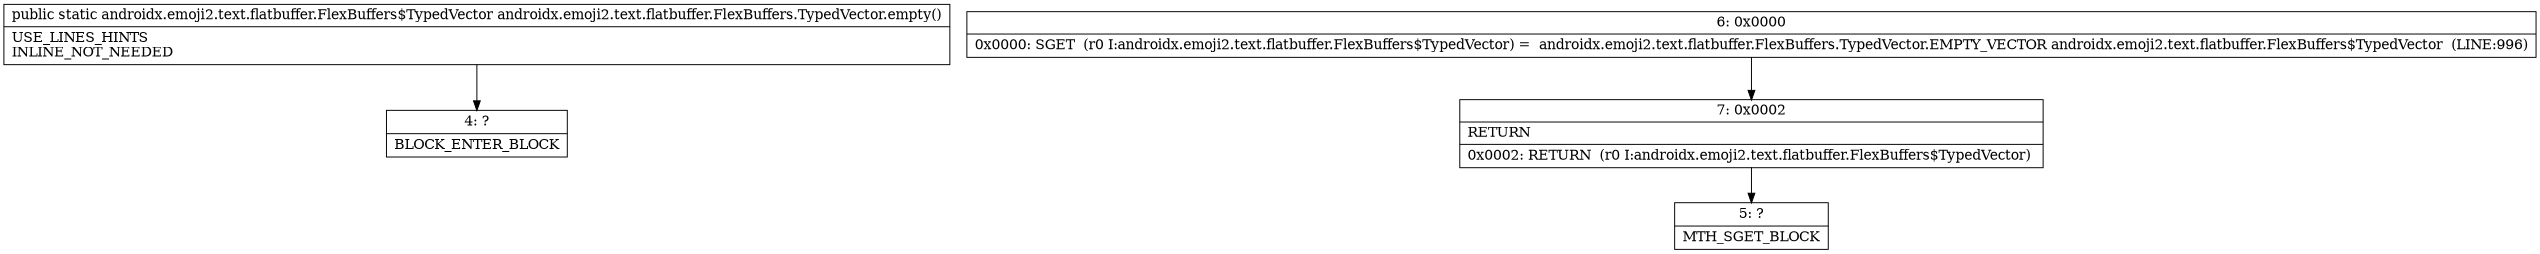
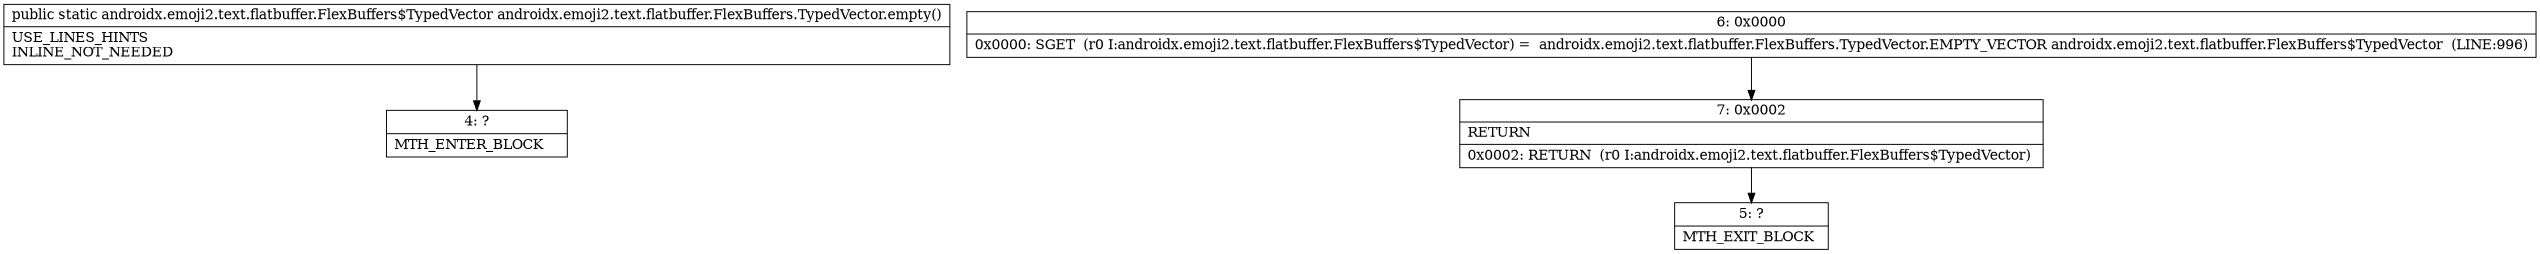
  digraph {
    node [shape=record]
-   n1 [label="{4\:\ ?|BLOCK_ENTER_BLOCK\l}"]
+   n1 [label="{4\:\ ?|MTH_ENTER_BLOCK\l}"]
    n2 [label="{6\:\ 0x0000|0x0000: SGET  (r0 I:androidx.emoji2.text.flatbuffer.FlexBuffers$TypedVector) =  androidx.emoji2.text.flatbuffer.FlexBuffers.TypedVector.EMPTY_VECTOR androidx.emoji2.text.flatbuffer.FlexBuffers$TypedVector  (LINE:996)\l}"]
    n3 [label="{7\:\ 0x0002|RETURN\l|0x0002: RETURN  (r0 I:androidx.emoji2.text.flatbuffer.FlexBuffers$TypedVector) \l}"]
-   n4 [label="{5\:\ ?|MTH_SGET_BLOCK\l}"]
+   n4 [label="{5\:\ ?|MTH_EXIT_BLOCK\l}"]
    n5 [label="{public static androidx.emoji2.text.flatbuffer.FlexBuffers$TypedVector androidx.emoji2.text.flatbuffer.FlexBuffers.TypedVector.empty()  | USE_LINES_HINTS\lINLINE_NOT_NEEDED\l}"]
    n2 -> n3
    n3 -> n4
    n5 -> n1
  }
